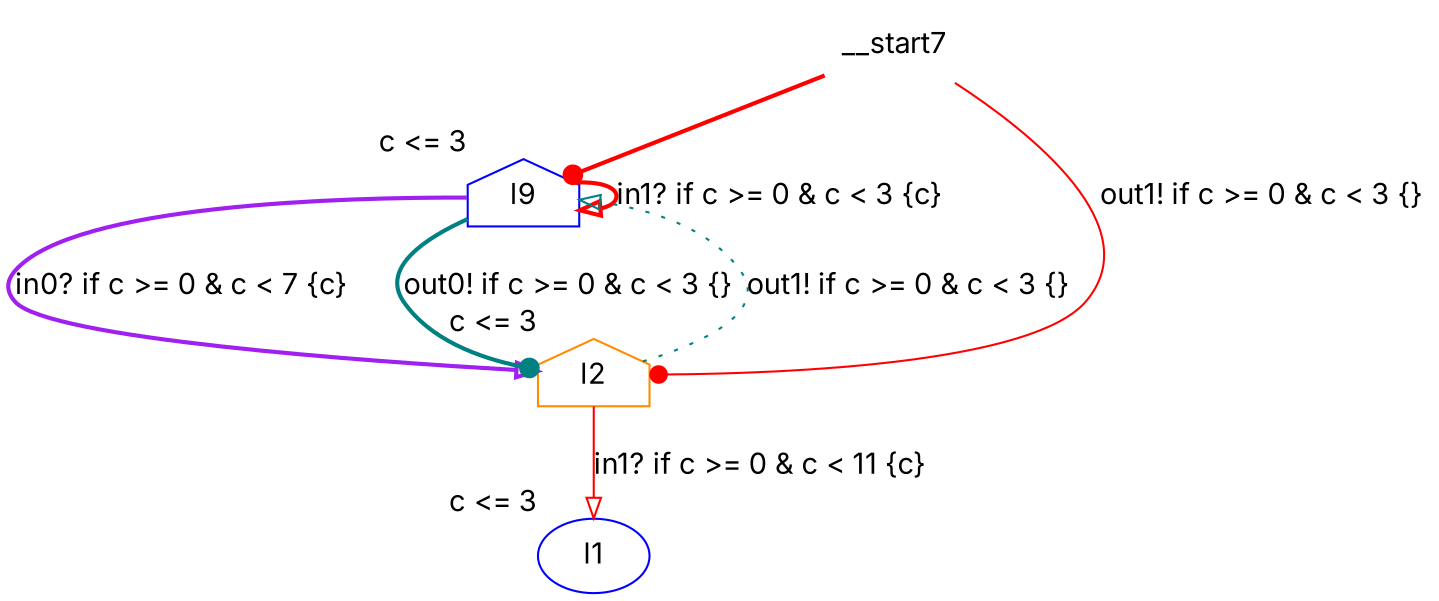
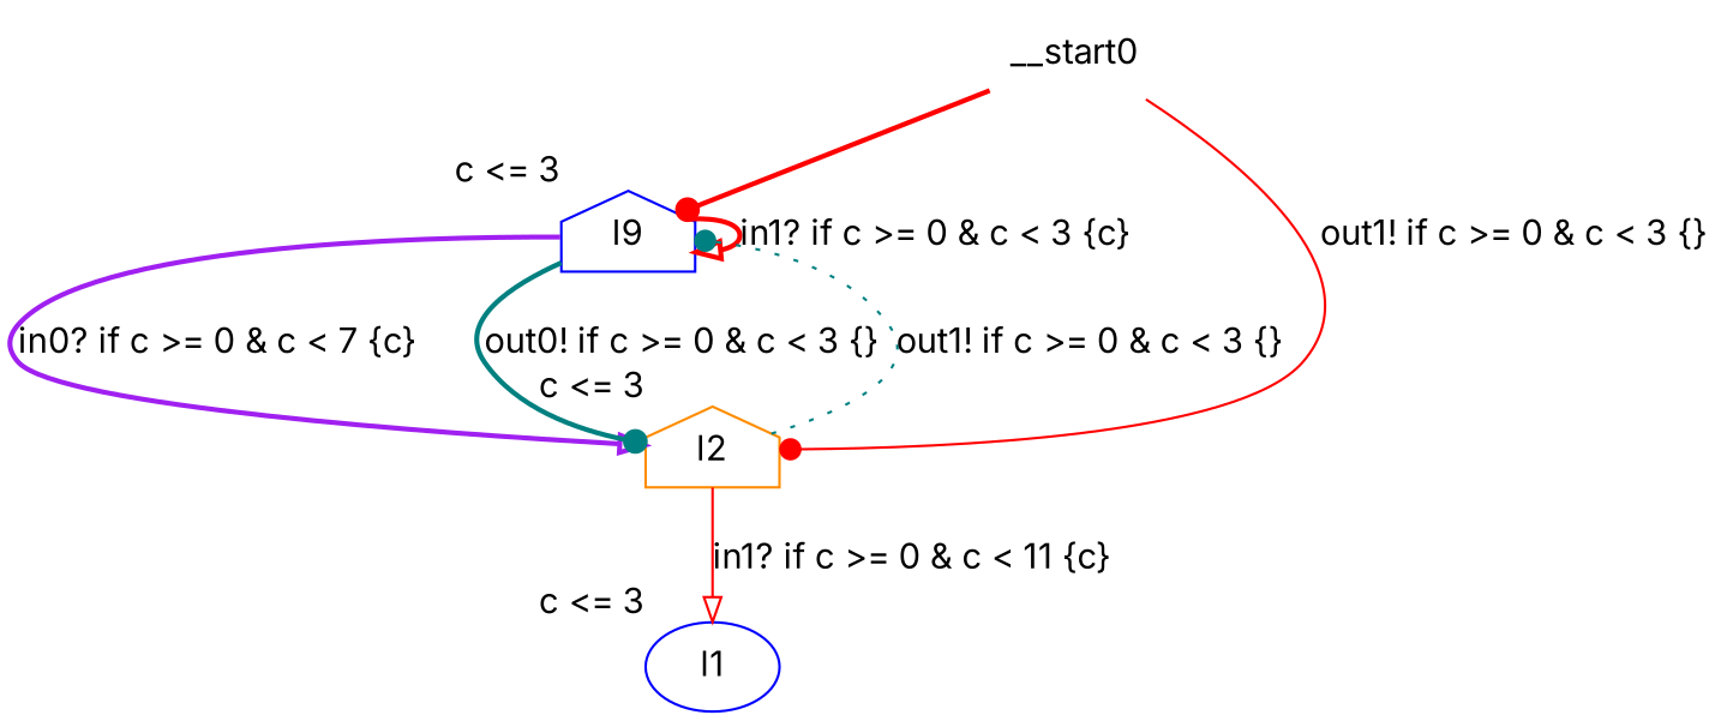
  digraph {
    fontname=Inter
    node [color=blue fontname=Inter shape=house margin=0 xlabel="c <= 3"]
    edge [arrowhead=dot color=red fontname=Inter style=bold]
-   __start0 [shape=none label=__start7 margin="" xlabel=""]
+   __start0 [shape=none margin="" xlabel=""]
    n2 [label=l9]
    n3 [color=darkorange label=l2]
    n4 [label=l1 shape=ellipse]
    __start0 -> n2
    __start0 -> n3 [label="out1! if c >= 0 & c < 3 {} " style=solid]
    n2 -> n2 [arrowhead=onormal label="in1? if c >= 0 & c < 3 {c} "]
    n2 -> n3 [arrowhead=onormal color=purple label="in0? if c >= 0 & c < 7 {c} "]
    n2 -> n3 [color=teal label="out0! if c >= 0 & c < 3 {} "]
-   n3 -> n2 [arrowhead=onormal color=teal label="out1! if c >= 0 & c < 3 {} " style=dotted]
+   n3 -> n2 [color=teal label="out1! if c >= 0 & c < 3 {} " style=dotted]
    n3 -> n4 [arrowhead=onormal label="in1? if c >= 0 & c < 11 {c} " style=solid]
  }
